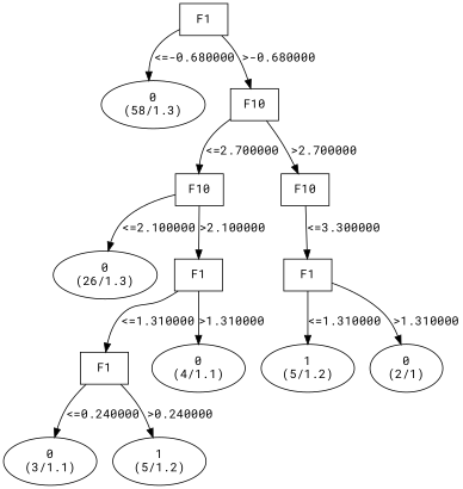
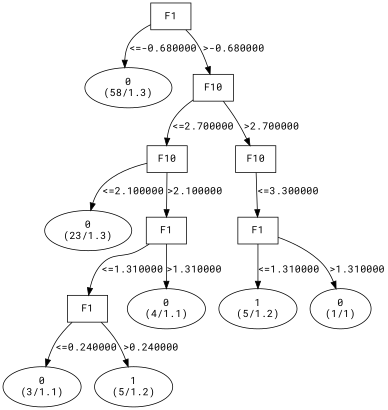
  digraph {
    fontname="Roboto Mono"
    node [fontname="Roboto Mono" shape=box]
    edge [fontname="Roboto Mono"]
    n1 [label="F1\n"]
    n2 [label="0\n(58/1.3)" shape=ellipse]
    n3 [label="F10\n"]
    n4 [label="F10\n"]
    n5 [label="F10\n"]
-   n6 [label="0\n(26/1.3)" shape=ellipse]
+   n6 [label="0\n(23/1.3)" shape=ellipse]
    n7 [label="F1\n"]
    n8 [label="F1\n"]
    n9 [label="F1\n"]
    n10 [label="0\n(4/1.1)" shape=ellipse]
    n11 [label="0\n(3/1.1)" shape=ellipse]
    n12 [label="1\n(5/1.2)" shape=ellipse]
    n13 [label="1\n(5/1.2)" shape=ellipse]
-   n14 [label="0\n(2/1)" shape=ellipse]
+   n14 [label="0\n(1/1)" shape=ellipse]
    n1 -> n2 [label="<=-0.680000"]
    n1 -> n3 [label=">-0.680000"]
    n3 -> n4 [label="<=2.700000"]
    n3 -> n5 [label=">2.700000"]
    n4 -> n6 [label="<=2.100000"]
    n4 -> n7 [label=">2.100000"]
    n5 -> n8 [label="<=3.300000"]
    n7 -> n9 [label="<=1.310000"]
    n7 -> n10 [label=">1.310000"]
    n8 -> n13 [label="<=1.310000"]
    n8 -> n14 [label=">1.310000"]
    n9 -> n11 [label="<=0.240000"]
    n9 -> n12 [label=">0.240000"]
  }
